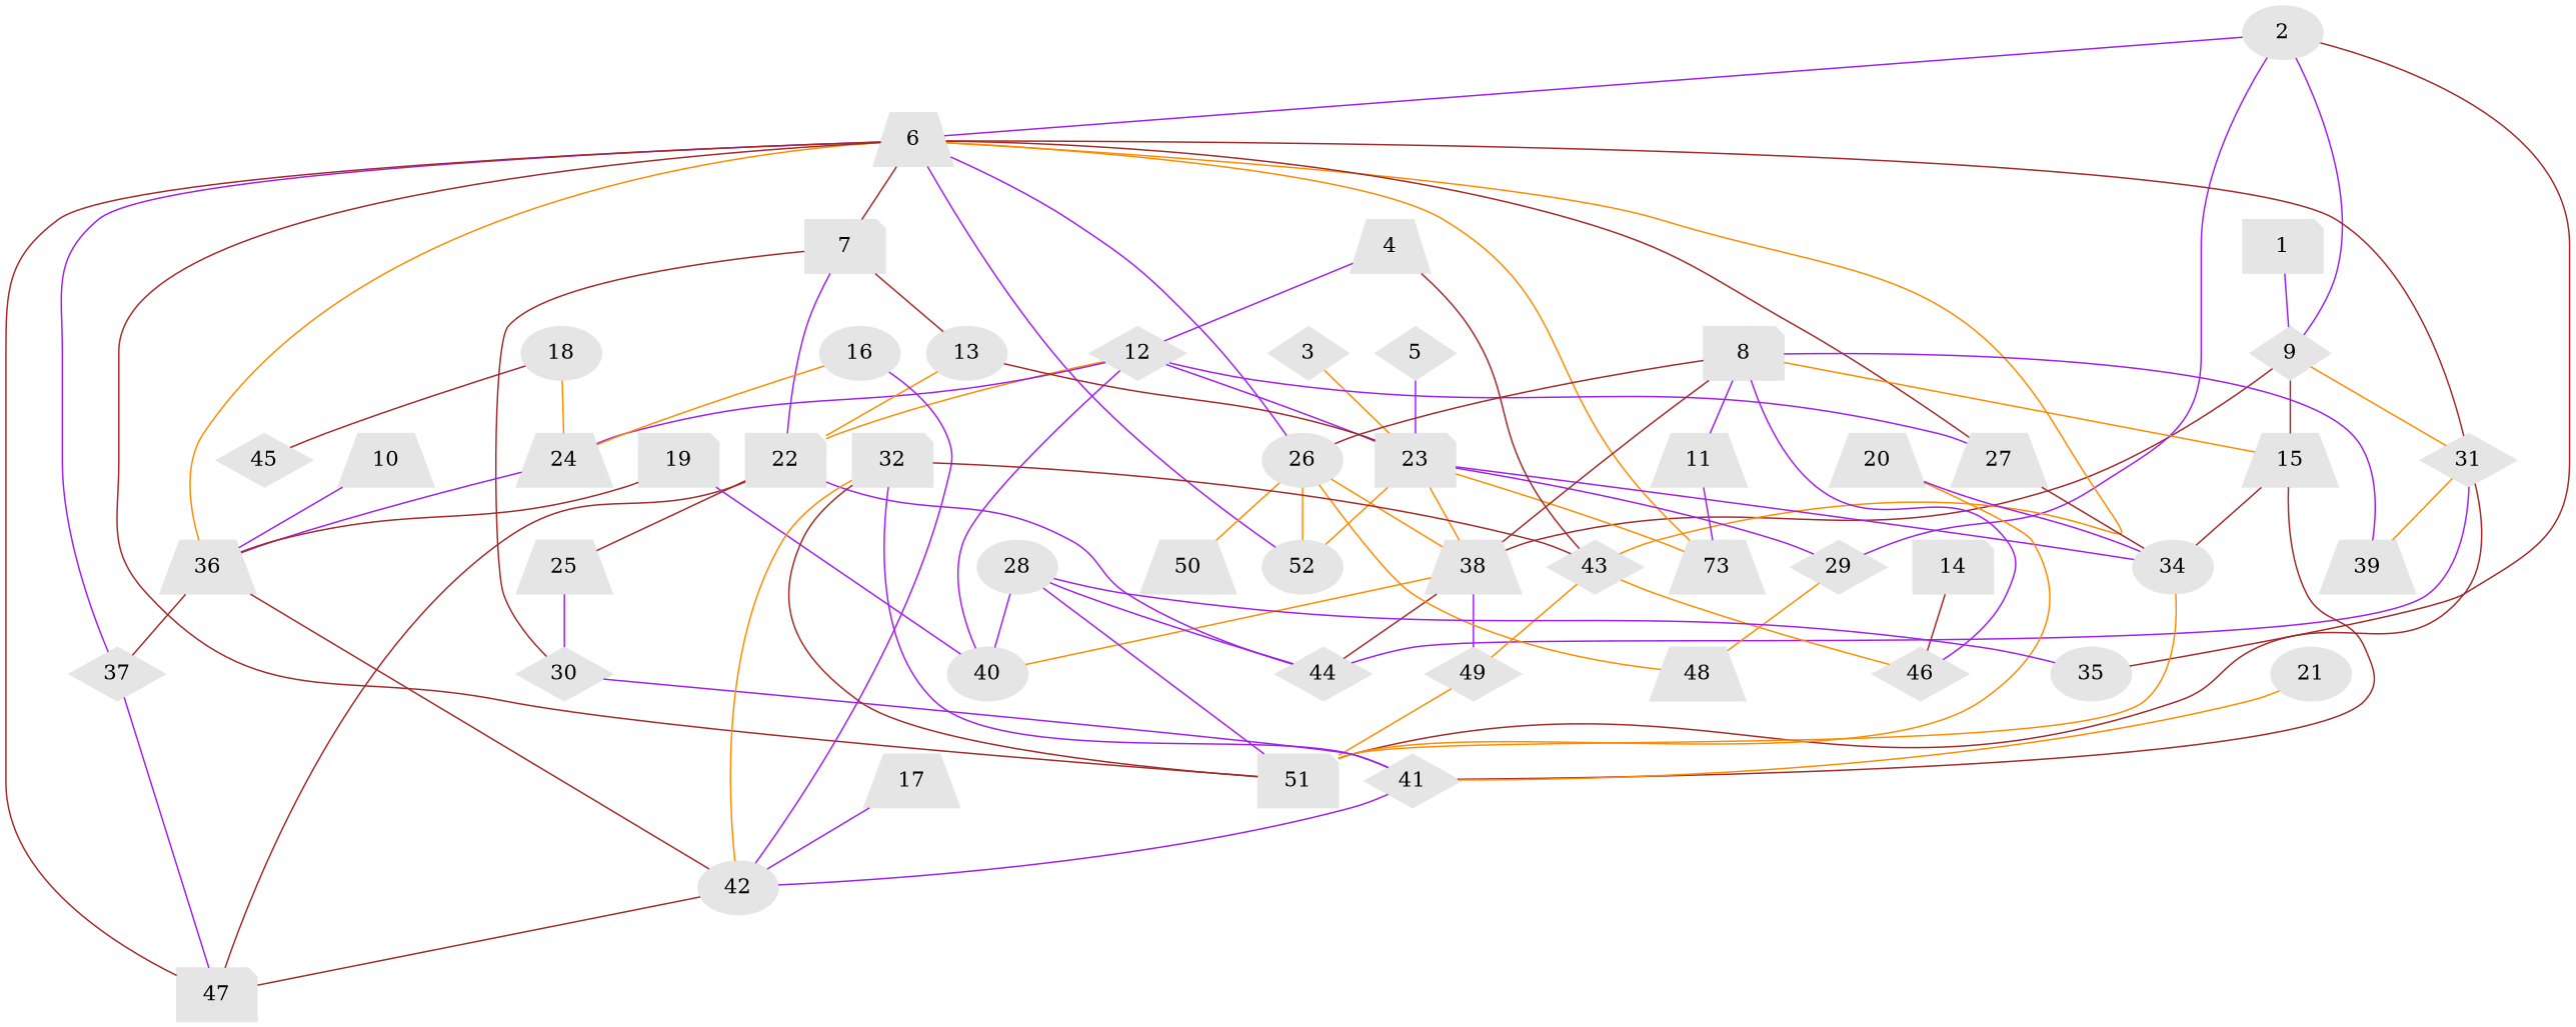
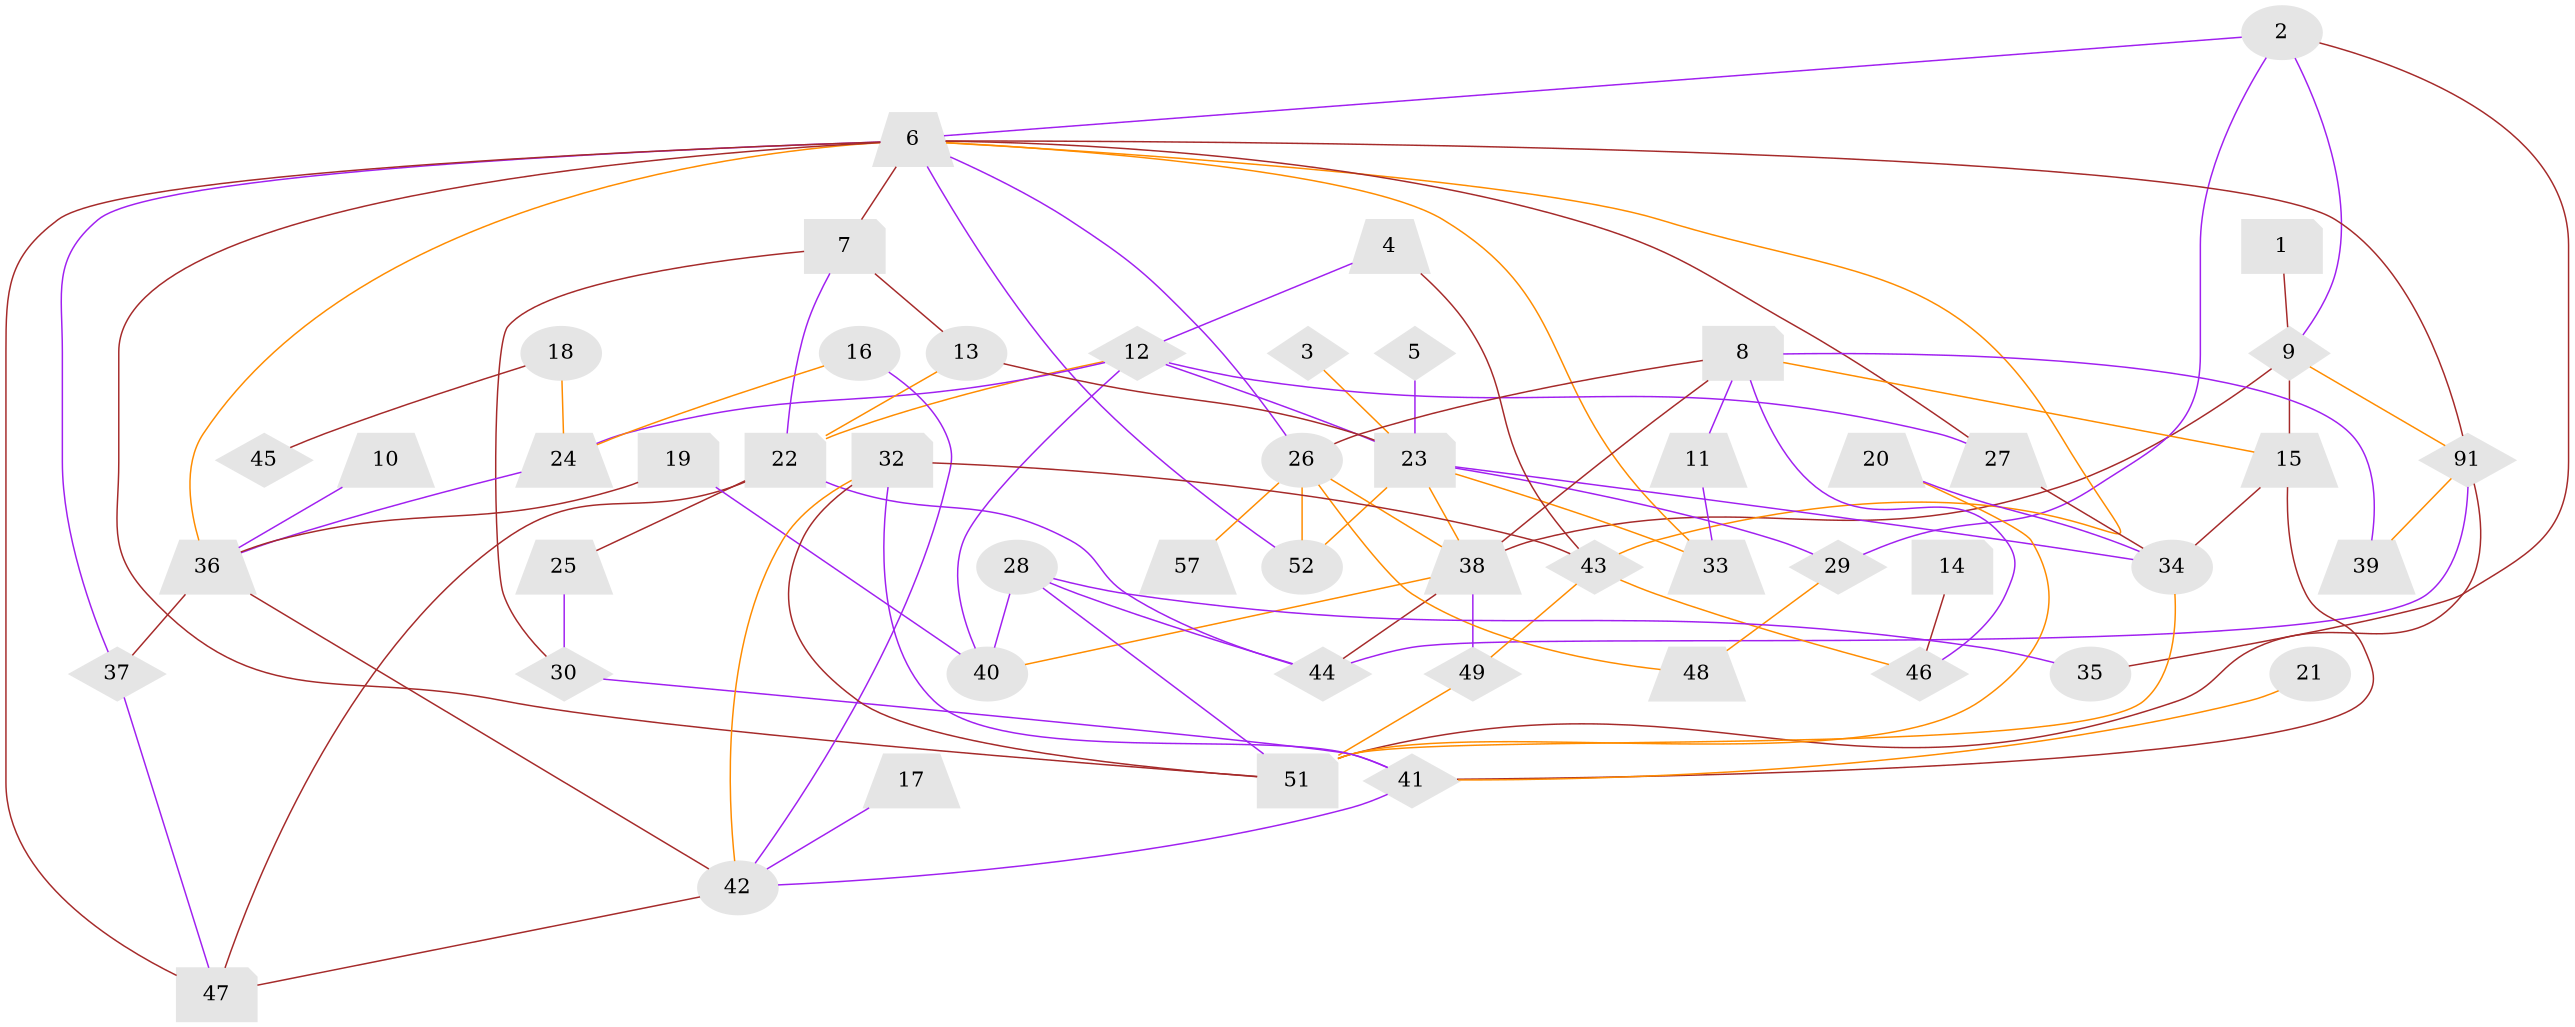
  graph {
    node [color=gray90 shape=trapezium style=filled]
    edge [color=purple weight=1.0]
    1 [shape=note]
    9 [shape=diamond]
-   31 [shape=diamond]
+   31 [shape=diamond label=91]
    15
    38
    2 [shape=ellipse]
    6
    29 [shape=diamond]
    35 [shape=ellipse]
    43 [shape=diamond]
    7 [shape=note]
    26 [shape=ellipse]
    27
-   33 [label=73]
+   33
    36
    37 [shape=diamond]
    47 [shape=note]
    51 [shape=note]
    52 [shape=ellipse]
    48
    3 [shape=diamond]
    23 [shape=note]
    34 [shape=ellipse]
    12 [shape=diamond]
    4
    22 [shape=note]
    24
    40 [shape=ellipse]
    46 [shape=diamond]
    49 [shape=diamond]
    5 [shape=diamond]
    13 [shape=ellipse]
    30 [shape=diamond]
-   50
+   50 [label=57]
    39
    44 [shape=diamond]
    42 [shape=ellipse]
    25
    41 [shape=diamond]
    8 [shape=note]
    11
    10
    14 [shape=note]
    16 [shape=ellipse]
    17
    18 [shape=ellipse]
    45 [shape=diamond]
    19 [shape=note]
    20
    21 [shape=ellipse]
    28 [shape=ellipse]
    32 [shape=note]
-   1 -- 9
+   1 -- 9 [color=brown]
    9 -- 31 [color=darkorange]
    9 -- 15 [color=brown]
    9 -- 38 [color=brown]
    31 -- 51 [color=brown]
    31 -- 39 [color=darkorange]
    31 -- 44
    15 -- 34 [color=brown]
    15 -- 41 [color=brown]
    38 -- 40 [color=darkorange]
    38 -- 49
    38 -- 44 [color=brown]
    2 -- 9
    2 -- 6
    2 -- 29
    2 -- 35 [color=brown]
    6 -- 31 [color=brown]
    6 -- 43 [color=darkorange]
    6 -- 7 [color=brown]
    6 -- 26 [weight=2.0]
    6 -- 27 [color=brown]
    6 -- 33 [color=darkorange]
    6 -- 36 [color=darkorange weight=3.0]
    6 -- 37 [weight=2.0]
    6 -- 47 [color=brown]
    6 -- 51 [color=brown]
    6 -- 52
    29 -- 48 [color=darkorange]
    43 -- 46 [color=darkorange]
    43 -- 49 [color=darkorange]
    7 -- 22
    7 -- 13 [color=brown]
    7 -- 30 [color=brown]
    26 -- 38 [color=darkorange]
    26 -- 52 [color=darkorange]
    26 -- 48 [color=darkorange]
    26 -- 50 [color=darkorange]
    27 -- 34 [color=brown]
    36 -- 37 [color=brown]
    36 -- 42 [color=brown]
    37 -- 47
    3 -- 23 [color=darkorange]
    23 -- 38 [color=darkorange]
    23 -- 29
    23 -- 33 [color=darkorange]
    23 -- 52 [color=darkorange]
    23 -- 34
    34 -- 51 [color=darkorange]
    12 -- 27
    12 -- 23
    12 -- 22 [color=darkorange]
    12 -- 24
    12 -- 40
    4 -- 43 [color=brown]
    4 -- 12
    22 -- 47 [color=brown]
    22 -- 44
    22 -- 25 [color=brown]
    24 -- 36
    49 -- 51 [color=darkorange]
    5 -- 23
    13 -- 23 [color=brown]
    13 -- 22 [color=darkorange]
    30 -- 41
    42 -- 47 [color=brown]
    25 -- 30
    41 -- 42
    8 -- 15 [color=darkorange]
    8 -- 38 [color=brown]
    8 -- 26 [color=brown]
    8 -- 46
    8 -- 39
    8 -- 11
    11 -- 33
    10 -- 36
    14 -- 46 [color=brown]
    16 -- 24 [color=darkorange]
    16 -- 42
    17 -- 42
    18 -- 24 [color=darkorange]
    18 -- 45 [color=brown]
    19 -- 36 [color=brown]
    19 -- 40
    20 -- 51 [color=darkorange]
    20 -- 34
    21 -- 41 [color=darkorange]
    28 -- 35
    28 -- 51
    28 -- 40
    28 -- 44
    32 -- 43 [color=brown]
    32 -- 51 [color=brown]
    32 -- 42 [color=darkorange]
    32 -- 41
  }
